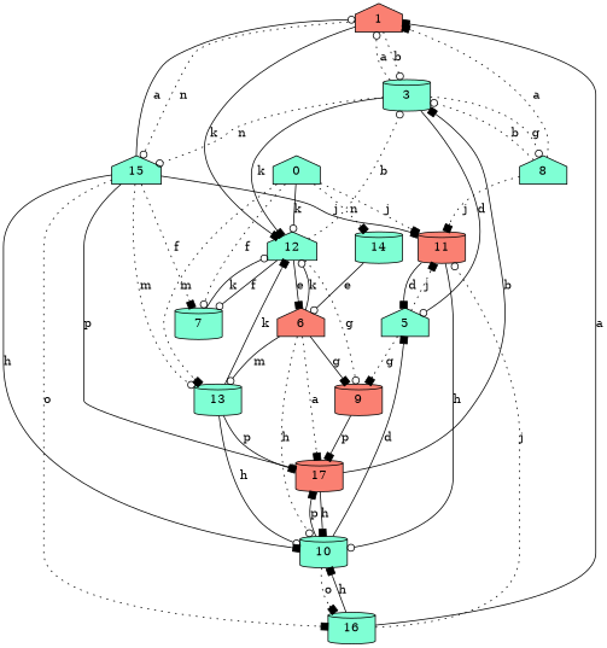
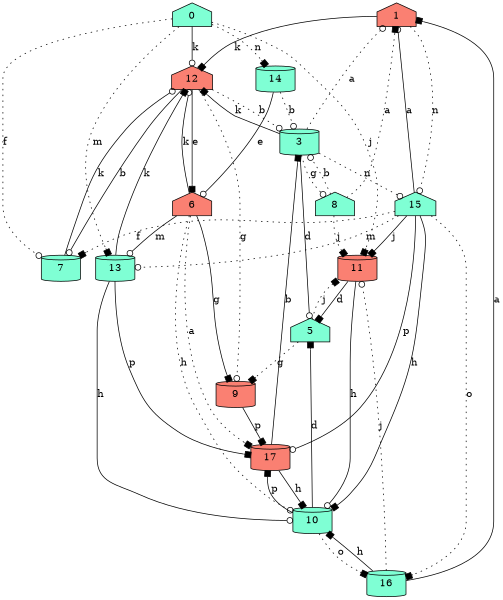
  strict digraph {
    node [fillcolor=aquamarine shape=cylinder style=filled]
    edge [arrowhead=box style=solid]
    1 [fillcolor=salmon shape=house]
    3
-   12 [shape=house]
+   12 [fillcolor=salmon shape=house]
    15 [shape=house]
    5 [shape=house]
    8 [shape=house]
    7
    9 [fillcolor=salmon]
    6 [fillcolor=salmon shape=house]
    11 [fillcolor=salmon]
    13
    10
    17 [fillcolor=salmon]
    16
    0 [shape=house]
    14
-   1 -> 3 [arrowhead=odot label=b style=dotted]
+   14 -> 3 [arrowhead=odot label=b style=dotted]
    1 -> 12 [label=k]
    1 -> 15 [arrowhead=odot label=n style=dotted]
    3 -> 1 [arrowhead=odot label=a style=dotted]
    3 -> 12 [label=k]
    3 -> 15 [arrowhead=odot label=n style=dotted]
    3 -> 5 [arrowhead=odot label=d]
    3 -> 8 [arrowhead=odot label=g style=dotted]
    12 -> 3 [arrowhead=odot label=b style=dotted]
-   12 -> 7 [arrowhead=odot label=f]
+   12 -> 7 [arrowhead=odot label=b]
    12 -> 9 [arrowhead=odot label=g style=dotted]
    12 -> 6 [label=e]
    15 -> 1 [arrowhead=odot label=a]
    15 -> 7 [label=f style=dotted]
    15 -> 11 [label=j]
    15 -> 13 [arrowhead=odot label=m style=dotted]
    15 -> 10 [label=h]
    15 -> 17 [arrowhead=odot label=p]
    15 -> 16 [label=o style=dotted]
    5 -> 9 [label=g style=dotted]
    5 -> 11 [label=j style=dotted]
    8 -> 1 [label=a style=dotted]
    8 -> 3 [arrowhead=odot label=b style=dotted]
    8 -> 11 [label=j style=dotted]
    7 -> 12 [arrowhead=odot label=k]
    9 -> 17 [label=p]
    6 -> 12 [arrowhead=odot label=k]
    6 -> 9 [label=g]
    6 -> 13 [arrowhead=odot label=m]
    6 -> 10 [arrowhead=odot label=h style=dotted]
    6 -> 17 [label=a style=dotted]
    11 -> 5 [label=d]
    11 -> 10 [arrowhead=odot label=h]
    13 -> 12 [label=k]
    13 -> 10 [arrowhead=odot label=h]
    13 -> 17 [label=p]
    10 -> 5 [label=d]
    10 -> 17 [label=p]
    10 -> 16 [label=o style=dotted]
    17 -> 3 [label=b]
    17 -> 10 [label=h]
    16 -> 1 [label=a]
    16 -> 11 [arrowhead=odot label=j style=dotted]
    16 -> 10 [label=h]
    0 -> 12 [arrowhead=odot label=k]
    0 -> 7 [arrowhead=odot label=f style=dotted]
    0 -> 11 [label=j style=dotted]
    0 -> 13 [label=m style=dotted]
    0 -> 14 [label=n style=dotted]
    14 -> 6 [arrowhead=odot label=e]
  }
